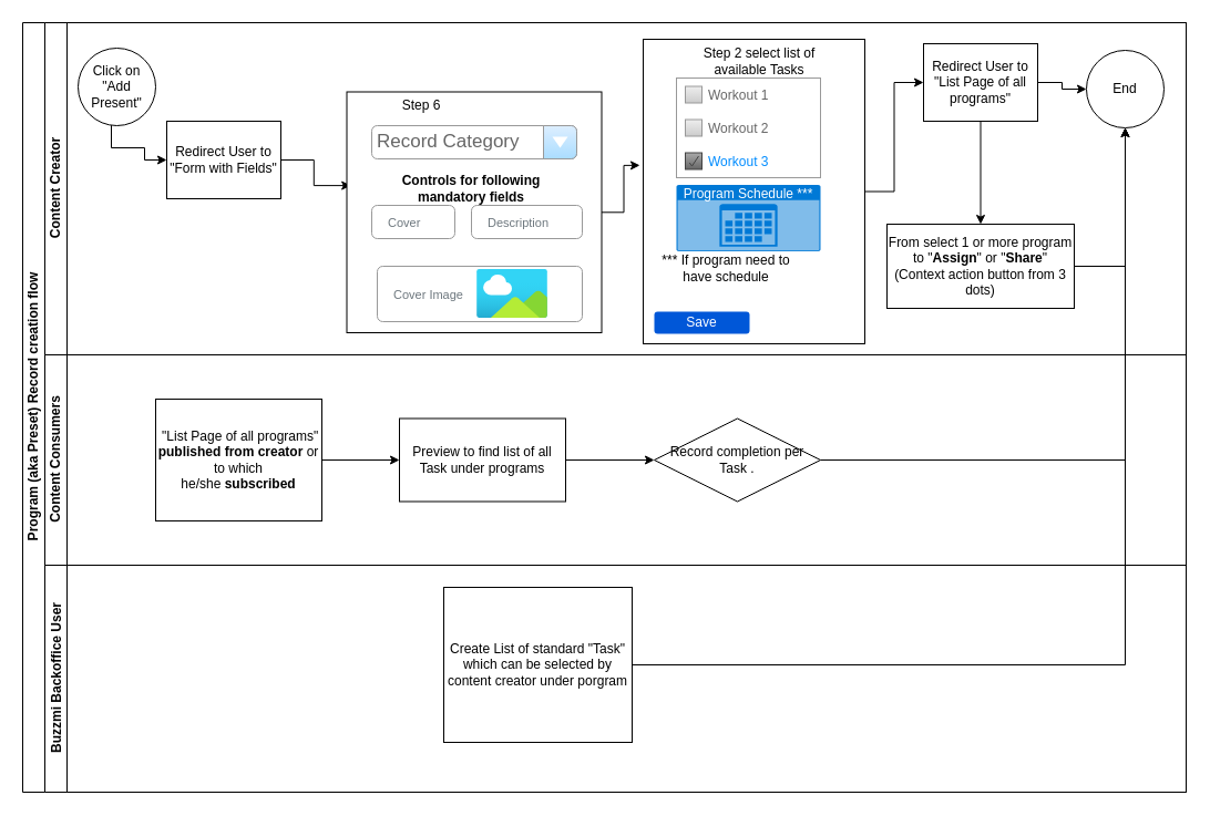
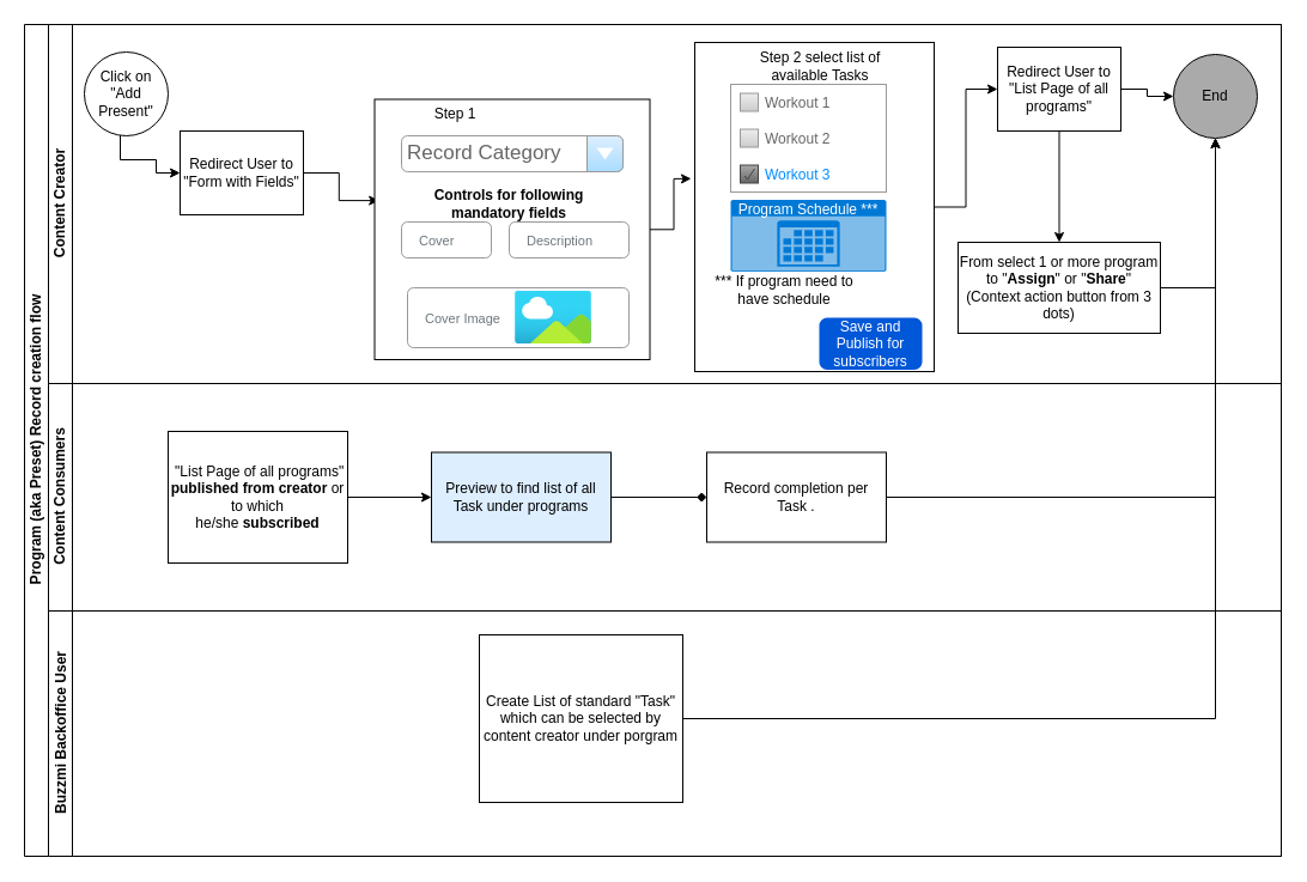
  <mxCell id="0" />
  <mxCell id="1" parent="0" />
  <mxCell id="2" value="Program (aka Preset) Record creation flow" style="swimlane;html=1;childLayout=stackLayout;resizeParent=1;resizeParentMax=0;horizontal=0;startSize=20;horizontalStack=0;" parent="1" vertex="1"><mxGeometry x="20" y="20" width="1050" height="695" as="geometry" /></mxCell>
  <mxCell id="3" value="Content Creator" style="swimlane;html=1;startSize=20;horizontal=0;" parent="2" vertex="1"><mxGeometry x="20" width="1030" height="300" as="geometry" /></mxCell>
  <mxCell id="4" value="" style="edgeStyle=orthogonalEdgeStyle;rounded=0;orthogonalLoop=1;jettySize=auto;html=1;" parent="3" source="5" target="7" edge="1"><mxGeometry relative="1" as="geometry"><Array as="points"><mxPoint x="60" y="113" /><mxPoint x="90" y="113" /><mxPoint x="90" y="124" /></Array></mxGeometry></mxCell>
  <mxCell id="5" value="Click on &quot;Add Present&quot;" style="ellipse;whiteSpace=wrap;html=1;" parent="3" vertex="1"><mxGeometry x="30" y="23" width="70" height="70" as="geometry" /></mxCell>
  <mxCell id="6" value="" style="edgeStyle=orthogonalEdgeStyle;rounded=0;orthogonalLoop=1;jettySize=auto;html=1;entryX=0.016;entryY=0.389;entryDx=0;entryDy=0;entryPerimeter=0;" edge="1" parent="3" source="7" target="9"><mxGeometry relative="1" as="geometry"><mxPoint x="270" y="90" as="targetPoint" /></mxGeometry></mxCell>
  <mxCell id="7" value="Redirect User to &quot;Form with Fields&quot;" style="rounded=0;whiteSpace=wrap;html=1;fontFamily=Helvetica;fontSize=12;fontColor=#000000;align=center;" parent="3" vertex="1"><mxGeometry x="110" y="89" width="103" height="70" as="geometry" /></mxCell>
  <mxCell id="8" value="" style="edgeStyle=orthogonalEdgeStyle;rounded=0;orthogonalLoop=1;jettySize=auto;html=1;entryX=-0.015;entryY=0.414;entryDx=0;entryDy=0;entryPerimeter=0;" edge="1" parent="3" source="9" target="15"><mxGeometry relative="1" as="geometry" /></mxCell>
  <mxCell id="9" value="" style="rounded=0;whiteSpace=wrap;html=1;fontFamily=Helvetica;fontSize=12;fontColor=#000000;align=center;" vertex="1" parent="3"><mxGeometry x="272.5" y="62.5" width="230" height="217.5" as="geometry" /></mxCell>
  <mxCell id="10" value="Record Category" style="strokeWidth=1;shadow=0;dashed=0;align=center;html=1;shape=mxgraph.mockup.forms.comboBox;strokeColor=#999999;fillColor=#ddeeff;align=left;fillColor2=#aaddff;mainText=;fontColor=#666666;fontSize=17;spacingLeft=3;" vertex="1" parent="3"><mxGeometry x="295" y="93" width="185" height="30" as="geometry" /></mxCell>
- <mxCell id="11" value="Step 6" style="text;html=1;strokeColor=none;fillColor=none;align=center;verticalAlign=middle;whiteSpace=wrap;rounded=0;" vertex="1" parent="3"><mxGeometry x="310" y="70" width="60" height="10" as="geometry" /></mxCell>
+ <mxCell id="11" value="Step 1" style="text;html=1;strokeColor=none;fillColor=none;align=center;verticalAlign=middle;whiteSpace=wrap;rounded=0;" vertex="1" parent="3"><mxGeometry x="310" y="70" width="60" height="10" as="geometry" /></mxCell>
  <mxCell id="12" value="&lt;span style=&quot;font-size: 11px;&quot;&gt;Cover&lt;/span&gt;" style="html=1;shadow=0;dashed=0;shape=mxgraph.bootstrap.rrect;rSize=5;fillColor=none;strokeColor=#999999;align=left;spacing=15;fontSize=14;fontColor=#6C767D;" vertex="1" parent="3"><mxGeometry x="295" y="165" width="75" height="30" as="geometry" /></mxCell>
  <mxCell id="13" value="&lt;b&gt;Controls for following &lt;br&gt;mandatory fields&lt;/b&gt;" style="text;html=1;strokeColor=none;fillColor=none;align=center;verticalAlign=middle;whiteSpace=wrap;rounded=0;" vertex="1" parent="3"><mxGeometry x="280" y="135" width="210" height="30" as="geometry" /></mxCell>
  <mxCell id="14" value="" style="edgeStyle=orthogonalEdgeStyle;rounded=0;orthogonalLoop=1;jettySize=auto;html=1;entryX=0;entryY=0.5;entryDx=0;entryDy=0;" edge="1" parent="3" source="15" target="24"><mxGeometry relative="1" as="geometry" /></mxCell>
  <mxCell id="15" value="" style="rounded=0;whiteSpace=wrap;html=1;fontFamily=Helvetica;fontSize=12;fontColor=#000000;align=center;" vertex="1" parent="3"><mxGeometry x="540" y="15" width="200" height="275" as="geometry" /></mxCell>
  <mxCell id="16" value="Step 2 select list of available Tasks" style="text;html=1;strokeColor=none;fillColor=none;align=center;verticalAlign=middle;whiteSpace=wrap;rounded=0;" vertex="1" parent="3"><mxGeometry x="580" y="20" width="130" height="30" as="geometry" /></mxCell>
  <mxCell id="17" value="" style="strokeWidth=1;shadow=0;dashed=0;align=center;html=1;shape=mxgraph.mockup.forms.rrect;rSize=0;strokeColor=#999999;fillColor=#ffffff;recursiveResize=0;" vertex="1" parent="3"><mxGeometry x="570" y="50" width="130" height="90" as="geometry" /></mxCell>
  <mxCell id="18" value="&lt;font style=&quot;font-size: 12px;&quot;&gt;Workout 1&lt;/font&gt;" style="strokeWidth=1;shadow=0;dashed=0;align=center;html=1;shape=mxgraph.mockup.forms.rrect;rSize=0;fillColor=#eeeeee;strokeColor=#999999;gradientColor=#cccccc;align=left;spacingLeft=4;fontSize=17;fontColor=#666666;labelPosition=right;" vertex="1" parent="17"><mxGeometry x="8" y="7.5" width="15" height="15" as="geometry" /></mxCell>
  <mxCell id="19" value="&lt;font style=&quot;font-size: 12px;&quot;&gt;Workout 2&lt;/font&gt;" style="strokeWidth=1;shadow=0;dashed=0;align=center;html=1;shape=mxgraph.mockup.forms.rrect;rSize=0;fillColor=#eeeeee;strokeColor=#999999;gradientColor=#cccccc;align=left;spacingLeft=4;fontSize=17;fontColor=#666666;labelPosition=right;" vertex="1" parent="17"><mxGeometry x="8" y="37.5" width="15" height="15" as="geometry" /></mxCell>
  <mxCell id="20" value="&lt;font style=&quot;font-size: 12px;&quot;&gt;Workout 3&lt;/font&gt;" style="strokeWidth=1;shadow=0;dashed=0;align=center;html=1;shape=mxgraph.mockup.forms.checkbox;rSize=0;resizable=0;fillColor=#aaaaaa;strokeColor=#444444;gradientColor=#666666;align=left;spacingLeft=4;fontSize=17;fontColor=#008cff;labelPosition=right;" vertex="1" parent="17"><mxGeometry x="8" y="67.5" width="15" height="15" as="geometry" /></mxCell>
- <mxCell id="21" value="Save" style="rounded=1;fillColor=#0057D8;strokeColor=none;html=1;whiteSpace=wrap;fontColor=#ffffff;align=center;verticalAlign=middle;fontStyle=0;fontSize=12;sketch=0;" vertex="1" parent="3"><mxGeometry x="550" y="261" width="86" height="20" as="geometry" /></mxCell>
  <mxCell id="22" value="" style="edgeStyle=orthogonalEdgeStyle;rounded=0;orthogonalLoop=1;jettySize=auto;html=1;" edge="1" parent="3" source="24" target="25"><mxGeometry relative="1" as="geometry" /></mxCell>
  <mxCell id="23" value="" style="edgeStyle=orthogonalEdgeStyle;rounded=0;orthogonalLoop=1;jettySize=auto;html=1;" edge="1" parent="3" source="24" target="28"><mxGeometry relative="1" as="geometry" /></mxCell>
  <mxCell id="24" value="Redirect User to &quot;List Page of all programs&quot;" style="rounded=0;whiteSpace=wrap;html=1;fontFamily=Helvetica;fontSize=12;fontColor=#000000;align=center;" vertex="1" parent="3"><mxGeometry x="793" y="19" width="103" height="70" as="geometry" /></mxCell>
- <mxCell id="25" value="End" style="ellipse;whiteSpace=wrap;html=1;" vertex="1" parent="3"><mxGeometry x="940" y="25" width="70" height="70" as="geometry" /></mxCell>
+ <mxCell id="25" value="End" style="ellipse;whiteSpace=wrap;html=1;fillColor=#aaaaaa;" vertex="1" parent="3"><mxGeometry x="940" y="25" width="70" height="70" as="geometry" /></mxCell>
+ <mxCell id="26" value="Save and Publish for subscribers" style="rounded=1;fillColor=#0057D8;strokeColor=none;html=1;whiteSpace=wrap;fontColor=#ffffff;align=center;verticalAlign=middle;fontStyle=0;fontSize=12;sketch=0;" vertex="1" parent="3"><mxGeometry x="644" y="245" width="86" height="43.5" as="geometry" /></mxCell>
  <mxCell id="27" style="edgeStyle=orthogonalEdgeStyle;rounded=0;orthogonalLoop=1;jettySize=auto;html=1;entryX=0.5;entryY=1;entryDx=0;entryDy=0;" edge="1" parent="3" source="28" target="25"><mxGeometry relative="1" as="geometry" /></mxCell>
  <mxCell id="28" value="From select 1 or more program to &quot;&lt;b&gt;Assign&lt;/b&gt;&quot; or &quot;&lt;b&gt;Share&lt;/b&gt;&quot; (Context action button from 3 dots)" style="rounded=0;whiteSpace=wrap;html=1;fontFamily=Helvetica;fontSize=12;fontColor=#000000;align=center;" vertex="1" parent="3"><mxGeometry x="760" y="182" width="169" height="76" as="geometry" /></mxCell>
  <mxCell id="29" value="Program Schedule ***" style="html=1;whiteSpace=wrap;strokeColor=none;fillColor=#0079D6;labelPosition=center;verticalLabelPosition=middle;verticalAlign=top;align=center;fontSize=12;outlineConnect=0;spacingTop=-6;fontColor=#FFFFFF;sketch=0;shape=mxgraph.sitemap.calendar;" vertex="1" parent="3"><mxGeometry x="570" y="146.5" width="130" height="60" as="geometry" /></mxCell>
  <mxCell id="30" value="&lt;span style=&quot;font-size: 11px;&quot;&gt;Cover Image&lt;/span&gt;" style="html=1;shadow=0;dashed=0;shape=mxgraph.bootstrap.rrect;rSize=5;fillColor=none;strokeColor=#999999;align=left;spacing=15;fontSize=14;fontColor=#6C767D;" vertex="1" parent="3"><mxGeometry x="300" y="220" width="185" height="50" as="geometry" /></mxCell>
  <mxCell id="31" value="&lt;span style=&quot;font-size: 11px;&quot;&gt;Description&lt;/span&gt;" style="html=1;shadow=0;dashed=0;shape=mxgraph.bootstrap.rrect;rSize=5;fillColor=none;strokeColor=#999999;align=left;spacing=15;fontSize=14;fontColor=#6C767D;" vertex="1" parent="3"><mxGeometry x="385" y="165" width="100" height="30" as="geometry" /></mxCell>
  <mxCell id="32" value="" style="image;aspect=fixed;html=1;points=[];align=center;fontSize=12;image=img/lib/azure2/general/Image.svg;" vertex="1" parent="3"><mxGeometry x="390" y="223" width="64" height="44" as="geometry" /></mxCell>
  <mxCell id="33" value="*** If program need to have schedule" style="text;html=1;strokeColor=none;fillColor=none;align=center;verticalAlign=middle;whiteSpace=wrap;rounded=0;" vertex="1" parent="3"><mxGeometry x="550" y="206.5" width="130" height="30" as="geometry" /></mxCell>
  <mxCell id="34" value="Content Consumers" style="swimlane;html=1;startSize=20;horizontal=0;" parent="2" vertex="1"><mxGeometry x="20" y="300" width="1030" height="190" as="geometry" /></mxCell>
  <mxCell id="35" value="" style="edgeStyle=orthogonalEdgeStyle;rounded=0;orthogonalLoop=1;jettySize=auto;html=1;" edge="1" parent="34" source="36" target="38"><mxGeometry relative="1" as="geometry" /></mxCell>
  <mxCell id="36" value="&amp;nbsp;&quot;List Page of all programs&quot; &lt;b&gt;published from creator &lt;/b&gt;or to which he/she&amp;nbsp;&lt;b&gt;subscribed&lt;/b&gt;" style="rounded=0;whiteSpace=wrap;html=1;fontFamily=Helvetica;fontSize=12;fontColor=#000000;align=center;" vertex="1" parent="34"><mxGeometry x="100" y="40" width="150" height="110" as="geometry" /></mxCell>
- <mxCell id="37" value="" style="edgeStyle=orthogonalEdgeStyle;rounded=0;orthogonalLoop=1;jettySize=auto;html=1;" edge="1" parent="34" source="38" target="39"><mxGeometry relative="1" as="geometry" /></mxCell>
- <mxCell id="38" value="Preview to find list of all Task under programs" style="rounded=0;whiteSpace=wrap;html=1;fontFamily=Helvetica;fontSize=12;fontColor=#000000;align=center;" vertex="1" parent="34"><mxGeometry x="320" y="57.5" width="150" height="75" as="geometry" /></mxCell>
- <mxCell id="39" value="Record completion per Task ." style="rhombus;whiteSpace=wrap;html=1;fontFamily=Helvetica;fontSize=12;fontColor=#000000;align=center;" vertex="1" parent="34"><mxGeometry x="550" y="57.5" width="150" height="75" as="geometry" /></mxCell>
+ <mxCell id="37" value="" style="edgeStyle=orthogonalEdgeStyle;rounded=0;orthogonalLoop=1;jettySize=auto;html=1;endArrow=diamond;" edge="1" parent="34" source="38" target="39"><mxGeometry relative="1" as="geometry" /></mxCell>
+ <mxCell id="38" value="Preview to find list of all Task under programs" style="rounded=0;whiteSpace=wrap;html=1;fontFamily=Helvetica;fontSize=12;fontColor=#000000;align=center;fillColor=#ddeeff;" vertex="1" parent="34"><mxGeometry x="320" y="57.5" width="150" height="75" as="geometry" /></mxCell>
+ <mxCell id="39" value="Record completion per Task ." style="rounded=0;whiteSpace=wrap;html=1;fontFamily=Helvetica;fontSize=12;fontColor=#000000;align=center;" vertex="1" parent="34"><mxGeometry x="550" y="57.5" width="150" height="75" as="geometry" /></mxCell>
  <mxCell id="40" value="Buzzmi Backoffice User" style="swimlane;html=1;startSize=20;horizontal=0;" parent="2" vertex="1"><mxGeometry x="20" y="490" width="1030" height="205" as="geometry" /></mxCell>
  <mxCell id="41" value="Create List of standard &quot;Task&quot; which can be selected by content creator under porgram" style="rounded=0;whiteSpace=wrap;html=1;fontFamily=Helvetica;fontSize=12;fontColor=#000000;align=center;" vertex="1" parent="40"><mxGeometry x="360" y="20" width="170" height="140" as="geometry" /></mxCell>
  <mxCell id="42" style="edgeStyle=orthogonalEdgeStyle;rounded=0;orthogonalLoop=1;jettySize=auto;html=1;" edge="1" parent="2" source="41" target="25"><mxGeometry relative="1" as="geometry" /></mxCell>
  <mxCell id="43" style="edgeStyle=orthogonalEdgeStyle;rounded=0;orthogonalLoop=1;jettySize=auto;html=1;endArrow=open;" edge="1" parent="2" source="39" target="25"><mxGeometry relative="1" as="geometry" /></mxCell>
